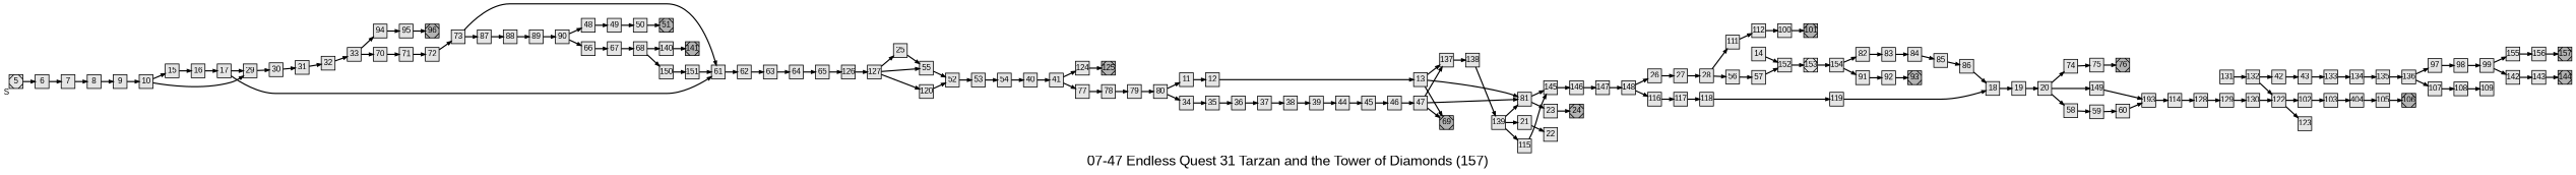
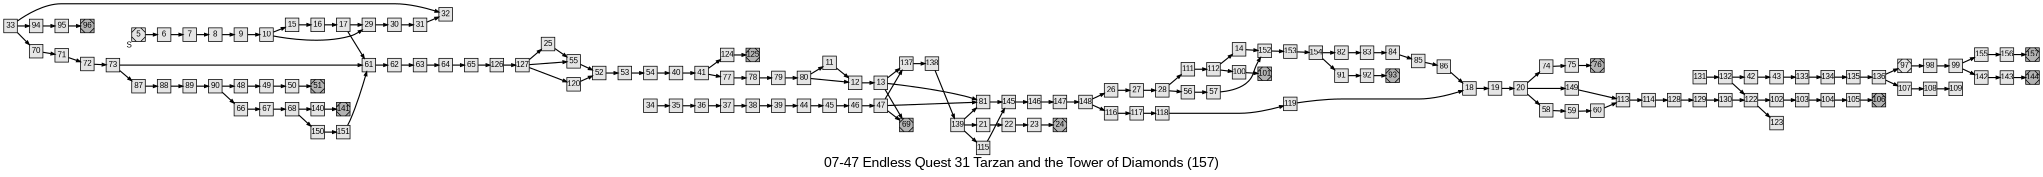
  digraph {
    fontname="Liberation Sans"
    fontsize=36
    label="07-47 Endless Quest 31 Tarzan and the Tower of Diamonds (157)"
    nodesep=0.35
    ordering=out
    rankdir=LR
    ranksep=0.45
    node [fillcolor=grey90 fixedsize=true fontname="Liberation Sans" fontsize=20 labelfloat=true margin="0,0" penwidth=2 regular=true shape=rect style=filled]
    edge [fontname="Liberation Sans" fontsize=12 labelfloat=true penwidth=3]
    5 [shape=Msquare xlabel=S]
    6
    7
    8
    9
    10
    15
    29
    16
    30
    17
    31
    11
    12
    13
    137
    81
    69 [fillcolor=grey70 shape=Msquare]
    138
    145
    139
    146
    14
    152
-   153 [shape=Msquare]
+   153
    154
    61
    62
    63
    18
    19
    20
    74
    149
    58
    75
-   113 [label=193]
+   113
    59
    76 [fillcolor=grey70 shape=Msquare]
    114
    60
    21
    22
    23
    24 [fillcolor=grey70 shape=Msquare]
    25
    55
    52
    53
    26
    27
    28
    111
    56
    112
    57
    100
    32
    33
    94
    70
    95
    71
    96 [fillcolor=grey70 shape=Msquare]
    72
    34
    35
    36
    37
    38
    39
    44
    45
    46
    40
    41
    124
    77
    125 [fillcolor=grey70 shape=Msquare]
    78
    79
    42
    43
    133
    134
    135
    47
    48
    49
    50
    51 [fillcolor=grey70 shape=Msquare]
    54
    128
    64
    65
    126
    127
    120
    66
    67
    68
    140
    150
    141 [fillcolor=grey70 shape=Msquare]
    151
    73
    87
    88
    89
    80
    147
    82
    83
    84
    85
    86
    90
    91
    92
    93 [fillcolor=grey70 shape=Msquare]
-   97
+   97 [shape=Msquare]
    98
    99
    155
    142
    156
    143
    157 [fillcolor=grey70 shape=Msquare]
    144 [fillcolor=grey70 shape=Msquare]
    101 [fillcolor=grey70 shape=Msquare]
    102
    103
-   104 [label=404]
+   104
    105
    106 [fillcolor=grey70 shape=Msquare]
    107
    108
    109
    129
    130
    115
    116
    117
    118
    119
    122
    123
    131
    132
    136
    148
    5 -> 6
    6 -> 7
    7 -> 8
    8 -> 9
    9 -> 10
    10 -> 15
    10 -> 29
    15 -> 16
    29 -> 30
    16 -> 17
    30 -> 31
    17 -> 29
    17 -> 61
    31 -> 32
    11 -> 12
    12 -> 13
    13 -> 137
    13 -> 81
    13 -> 69
    137 -> 138
    81 -> 145
    138 -> 139
    145 -> 146
    139 -> 81
    139 -> 21
    139 -> 115
    146 -> 147
    14 -> 152
    152 -> 153
    153 -> 154
    154 -> 82
    154 -> 91
    61 -> 62
    62 -> 63
    63 -> 64
    18 -> 19
    19 -> 20
    20 -> 74
    20 -> 149
    20 -> 58
    74 -> 75
    149 -> 113
    58 -> 59
    75 -> 76
    113 -> 114
    59 -> 60
    114 -> 128
    60 -> 113
    21 -> 22
-   81 -> 23
+   22 -> 23
    23 -> 24
    25 -> 55
    55 -> 52
    52 -> 53
    53 -> 54
    26 -> 27
    27 -> 28
    28 -> 111
    28 -> 56
    111 -> 112
    56 -> 57
+   112 -> 14
    112 -> 100
    57 -> 152
    100 -> 101
-   32 -> 33
+   33 -> 32
    33 -> 94
    33 -> 70
    94 -> 95
    70 -> 71
    95 -> 96
    71 -> 72
    72 -> 73
    34 -> 35
    35 -> 36
    36 -> 37
    37 -> 38
    38 -> 39
    39 -> 44
    44 -> 45
    45 -> 46
    46 -> 47
    40 -> 41
    41 -> 124
    41 -> 77
    124 -> 125
    77 -> 78
    78 -> 79
    79 -> 80
    42 -> 43
    43 -> 133
    133 -> 134
    134 -> 135
    135 -> 136
    47 -> 137
    47 -> 81
    47 -> 69
    48 -> 49
    49 -> 50
    50 -> 51
    54 -> 40
    128 -> 129
    64 -> 65
    65 -> 126
    126 -> 127
    127 -> 25
    127 -> 55
    127 -> 120
    120 -> 52
    66 -> 67
    67 -> 68
    68 -> 140
    68 -> 150
    140 -> 141
    150 -> 151
    151 -> 61
    73 -> 61
    73 -> 87
    87 -> 88
    88 -> 89
    89 -> 90
    80 -> 11
-   80 -> 34
+   80 -> 12
    147 -> 148
    82 -> 83
    83 -> 84
    84 -> 85
    85 -> 86
    86 -> 18
    90 -> 48
    90 -> 66
    91 -> 92
    92 -> 93
    97 -> 98
    98 -> 99
    99 -> 155
    99 -> 142
    155 -> 156
    142 -> 143
    156 -> 157
    143 -> 144
    102 -> 103
    103 -> 104
    104 -> 105
    105 -> 106
    107 -> 108
    108 -> 109
    129 -> 130
    130 -> 122
    115 -> 145
    116 -> 117
    117 -> 118
    118 -> 119
    119 -> 18
    122 -> 102
    122 -> 123
    131 -> 132
    132 -> 42
    132 -> 122
    136 -> 97
    136 -> 107
    148 -> 26
    148 -> 116
  }
